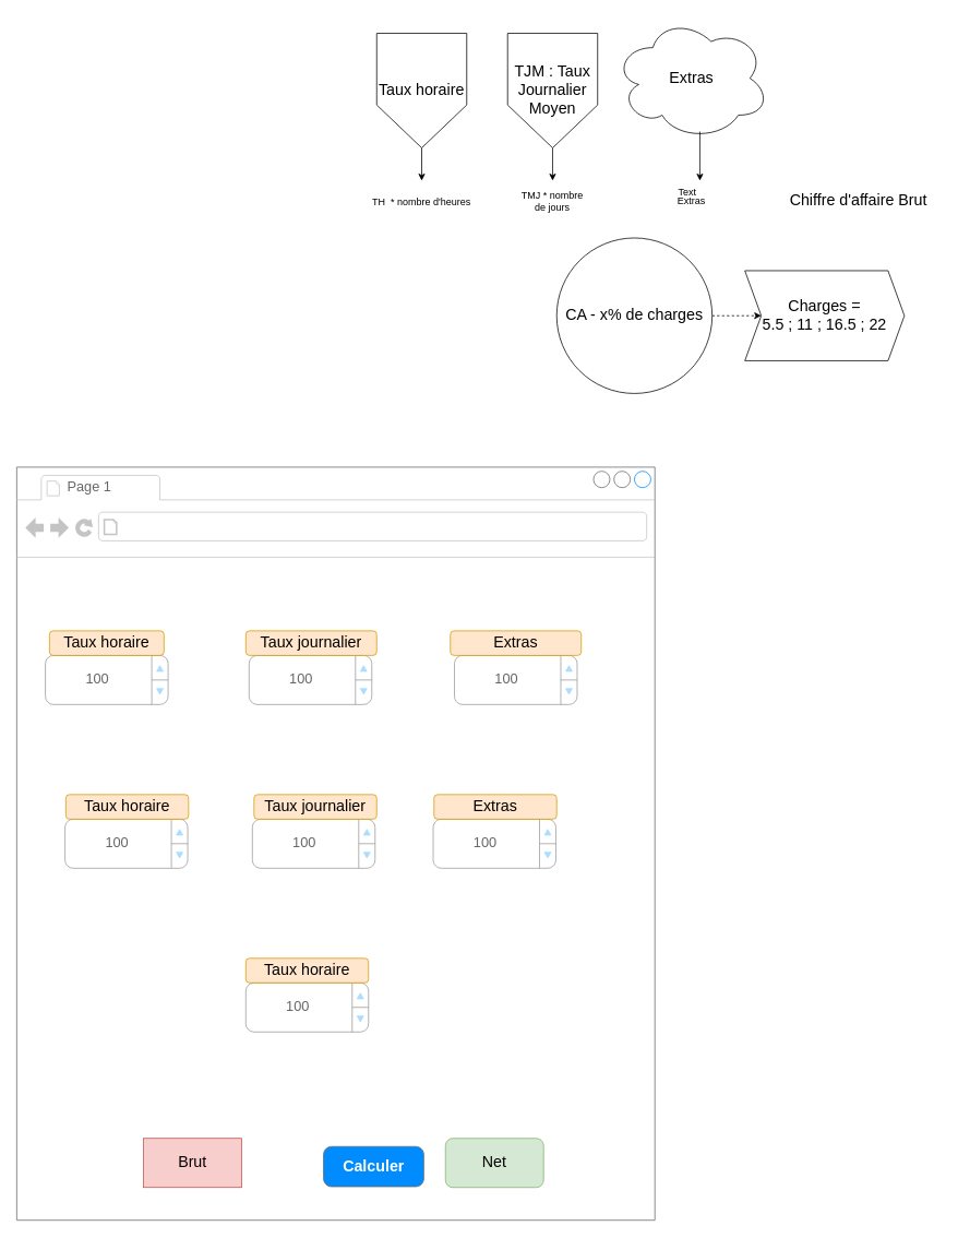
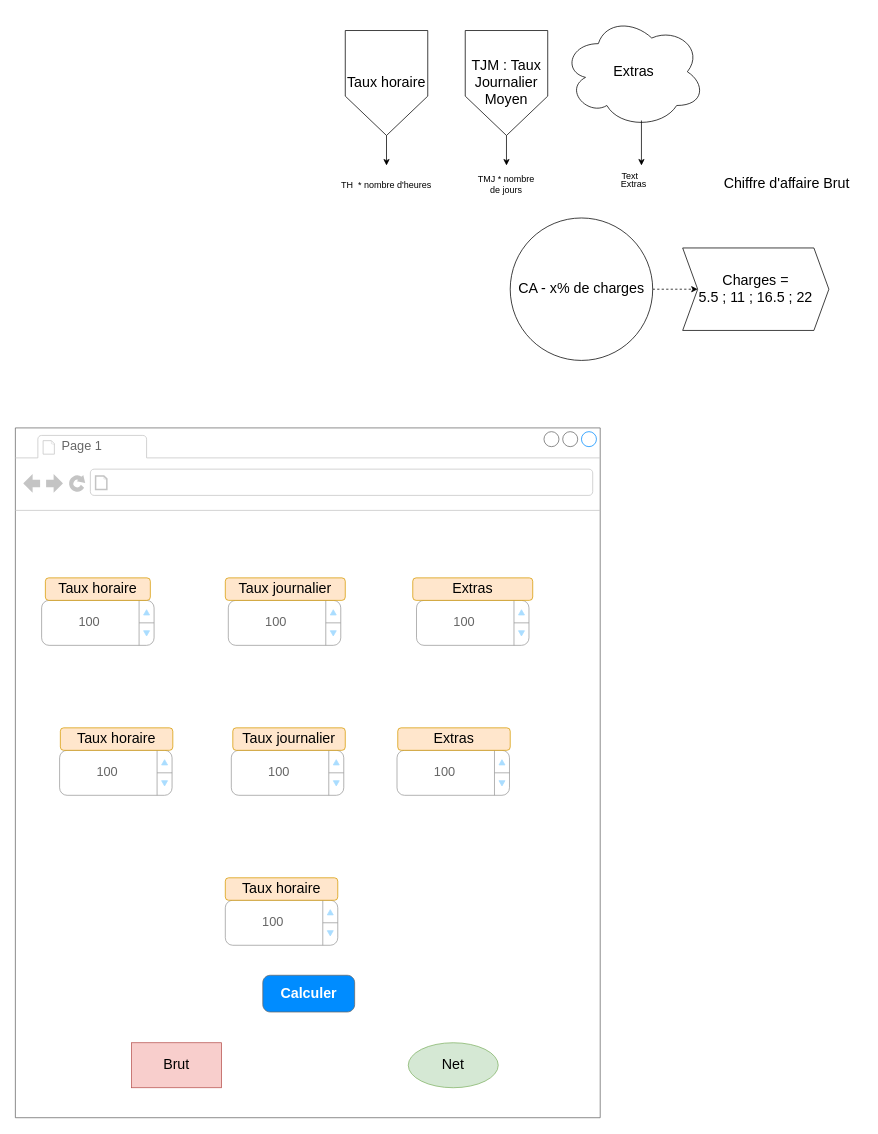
  <mxCell id="0" />
  <mxCell id="1" parent="0" />
  <mxCell id="2" value="" style="strokeWidth=1;shadow=0;dashed=0;align=center;html=1;shape=mxgraph.mockup.containers.browserWindow;rSize=0;strokeColor=#666666;strokeColor2=#008cff;strokeColor3=#c4c4c4;mainText=,;recursiveResize=0;" vertex="1" parent="1"><mxGeometry x="20" y="570" width="780" height="920" as="geometry" /></mxCell>
  <mxCell id="3" value="Page 1" style="strokeWidth=1;shadow=0;dashed=0;align=center;html=1;shape=mxgraph.mockup.containers.anchor;fontSize=17;fontColor=#666666;align=left;" vertex="1" parent="2"><mxGeometry x="60" y="12" width="110" height="26" as="geometry" /></mxCell>
  <mxCell id="4" value="&lt;table cellpadding=&quot;0&quot; cellspacing=&quot;0&quot; style=&quot;width:100%;height:100%;&quot;&gt;&lt;tr&gt;&lt;td style=&quot;width:85%&quot;&gt;100&lt;/td&gt;&lt;td style=&quot;width:15%&quot;&gt;&lt;/td&gt;&lt;/tr&gt;&lt;/table&gt;" style="strokeWidth=1;shadow=0;dashed=0;align=center;html=1;shape=mxgraph.mockup.forms.spinner;strokeColor=#999999;spinLayout=right;spinStyle=normal;adjStyle=triangle;fillColor=#aaddff;fontSize=17;fontColor=#666666;mainText=;html=1;overflow=fill;" vertex="1" parent="2"><mxGeometry x="35" y="230" width="150" height="60" as="geometry" /></mxCell>
  <mxCell id="5" value="&lt;font style=&quot;font-size: 19px;&quot;&gt;Taux horaire&lt;/font&gt;" style="text;html=1;strokeColor=#d79b00;fillColor=#ffe6cc;align=center;verticalAlign=middle;whiteSpace=wrap;rounded=1;" vertex="1" parent="2"><mxGeometry x="40" y="200" width="140" height="30" as="geometry" /></mxCell>
  <mxCell id="6" value="" style="shape=image;html=1;verticalAlign=top;verticalLabelPosition=bottom;labelBackgroundColor=#ffffff;imageAspect=0;aspect=fixed;image=https://cdn0.iconfinder.com/data/icons/google-material-design-3-0/48/ic_euro_symbol_48px-128.png" vertex="1" parent="2"><mxGeometry x="185" y="230" width="60" height="60" as="geometry" /></mxCell>
  <mxCell id="7" value="&lt;table cellpadding=&quot;0&quot; cellspacing=&quot;0&quot; style=&quot;width:100%;height:100%;&quot;&gt;&lt;tr&gt;&lt;td style=&quot;width:85%&quot;&gt;100&lt;/td&gt;&lt;td style=&quot;width:15%&quot;&gt;&lt;/td&gt;&lt;/tr&gt;&lt;/table&gt;" style="strokeWidth=1;shadow=0;dashed=0;align=center;html=1;shape=mxgraph.mockup.forms.spinner;strokeColor=#999999;spinLayout=right;spinStyle=normal;adjStyle=triangle;fillColor=#aaddff;fontSize=17;fontColor=#666666;mainText=;html=1;overflow=fill;" vertex="1" parent="2"><mxGeometry x="284" y="230" width="150" height="60" as="geometry" /></mxCell>
  <mxCell id="8" value="&lt;font style=&quot;font-size: 19px;&quot;&gt;Taux journalier&lt;/font&gt;" style="text;html=1;strokeColor=#d79b00;fillColor=#ffe6cc;align=center;verticalAlign=middle;whiteSpace=wrap;rounded=1;" vertex="1" parent="2"><mxGeometry x="280" y="200" width="160" height="30" as="geometry" /></mxCell>
  <mxCell id="9" value="" style="shape=image;html=1;verticalAlign=top;verticalLabelPosition=bottom;labelBackgroundColor=#ffffff;imageAspect=0;aspect=fixed;image=https://cdn0.iconfinder.com/data/icons/google-material-design-3-0/48/ic_euro_symbol_48px-128.png" vertex="1" parent="2"><mxGeometry x="434" y="230" width="60" height="60" as="geometry" /></mxCell>
  <mxCell id="10" value="&lt;table cellpadding=&quot;0&quot; cellspacing=&quot;0&quot; style=&quot;width:100%;height:100%;&quot;&gt;&lt;tr&gt;&lt;td style=&quot;width:85%&quot;&gt;100&lt;/td&gt;&lt;td style=&quot;width:15%&quot;&gt;&lt;/td&gt;&lt;/tr&gt;&lt;/table&gt;" style="strokeWidth=1;shadow=0;dashed=0;align=center;html=1;shape=mxgraph.mockup.forms.spinner;strokeColor=#999999;spinLayout=right;spinStyle=normal;adjStyle=triangle;fillColor=#aaddff;fontSize=17;fontColor=#666666;mainText=;html=1;overflow=fill;" vertex="1" parent="2"><mxGeometry x="535" y="230" width="150" height="60" as="geometry" /></mxCell>
  <mxCell id="11" value="&lt;font style=&quot;font-size: 19px;&quot;&gt;Extras&lt;/font&gt;" style="text;html=1;strokeColor=#d79b00;fillColor=#ffe6cc;align=center;verticalAlign=middle;whiteSpace=wrap;rounded=1;" vertex="1" parent="2"><mxGeometry x="530" y="200" width="160" height="30" as="geometry" /></mxCell>
  <mxCell id="12" value="" style="shape=image;html=1;verticalAlign=top;verticalLabelPosition=bottom;labelBackgroundColor=#ffffff;imageAspect=0;aspect=fixed;image=https://cdn0.iconfinder.com/data/icons/google-material-design-3-0/48/ic_euro_symbol_48px-128.png" vertex="1" parent="2"><mxGeometry x="685" y="230" width="60" height="60" as="geometry" /></mxCell>
  <mxCell id="13" value="&lt;table cellpadding=&quot;0&quot; cellspacing=&quot;0&quot; style=&quot;width:100%;height:100%;&quot;&gt;&lt;tr&gt;&lt;td style=&quot;width:85%&quot;&gt;100&lt;/td&gt;&lt;td style=&quot;width:15%&quot;&gt;&lt;/td&gt;&lt;/tr&gt;&lt;/table&gt;" style="strokeWidth=1;shadow=0;dashed=0;align=center;html=1;shape=mxgraph.mockup.forms.spinner;strokeColor=#999999;spinLayout=right;spinStyle=normal;adjStyle=triangle;fillColor=#aaddff;fontSize=17;fontColor=#666666;mainText=;html=1;overflow=fill;" vertex="1" parent="2"><mxGeometry x="59" y="430" width="150" height="60" as="geometry" /></mxCell>
  <mxCell id="14" value="&lt;font style=&quot;font-size: 19px;&quot;&gt;Taux horaire&lt;/font&gt;" style="text;html=1;strokeColor=#d79b00;fillColor=#ffe6cc;align=center;verticalAlign=middle;whiteSpace=wrap;rounded=1;" vertex="1" parent="2"><mxGeometry x="60" y="400" width="150" height="30" as="geometry" /></mxCell>
  <mxCell id="15" value="&lt;table cellpadding=&quot;0&quot; cellspacing=&quot;0&quot; style=&quot;width:100%;height:100%;&quot;&gt;&lt;tr&gt;&lt;td style=&quot;width:85%&quot;&gt;100&lt;/td&gt;&lt;td style=&quot;width:15%&quot;&gt;&lt;/td&gt;&lt;/tr&gt;&lt;/table&gt;" style="strokeWidth=1;shadow=0;dashed=0;align=center;html=1;shape=mxgraph.mockup.forms.spinner;strokeColor=#999999;spinLayout=right;spinStyle=normal;adjStyle=triangle;fillColor=#aaddff;fontSize=17;fontColor=#666666;mainText=;html=1;overflow=fill;" vertex="1" parent="2"><mxGeometry x="288" y="430" width="150" height="60" as="geometry" /></mxCell>
  <mxCell id="16" value="&lt;font style=&quot;font-size: 19px;&quot;&gt;Taux journalier&lt;/font&gt;" style="text;html=1;strokeColor=#d79b00;fillColor=#ffe6cc;align=center;verticalAlign=middle;whiteSpace=wrap;rounded=1;" vertex="1" parent="2"><mxGeometry x="290" y="400" width="150" height="30" as="geometry" /></mxCell>
  <mxCell id="17" value="&lt;table cellpadding=&quot;0&quot; cellspacing=&quot;0&quot; style=&quot;width:100%;height:100%;&quot;&gt;&lt;tr&gt;&lt;td style=&quot;width:85%&quot;&gt;100&lt;/td&gt;&lt;td style=&quot;width:15%&quot;&gt;&lt;/td&gt;&lt;/tr&gt;&lt;/table&gt;" style="strokeWidth=1;shadow=0;dashed=0;align=center;html=1;shape=mxgraph.mockup.forms.spinner;strokeColor=#999999;spinLayout=right;spinStyle=normal;adjStyle=triangle;fillColor=#aaddff;fontSize=17;fontColor=#666666;mainText=;html=1;overflow=fill;" vertex="1" parent="2"><mxGeometry x="509" y="430" width="150" height="60" as="geometry" /></mxCell>
  <mxCell id="18" value="&lt;font style=&quot;font-size: 19px;&quot;&gt;Extras&lt;/font&gt;" style="text;html=1;strokeColor=#d79b00;fillColor=#ffe6cc;align=center;verticalAlign=middle;whiteSpace=wrap;rounded=1;" vertex="1" parent="2"><mxGeometry x="510" y="400" width="150" height="30" as="geometry" /></mxCell>
  <mxCell id="19" value="&lt;table cellpadding=&quot;0&quot; cellspacing=&quot;0&quot; style=&quot;width:100%;height:100%;&quot;&gt;&lt;tr&gt;&lt;td style=&quot;width:85%&quot;&gt;100&lt;/td&gt;&lt;td style=&quot;width:15%&quot;&gt;&lt;/td&gt;&lt;/tr&gt;&lt;/table&gt;" style="strokeWidth=1;shadow=0;dashed=0;align=center;html=1;shape=mxgraph.mockup.forms.spinner;strokeColor=#999999;spinLayout=right;spinStyle=normal;adjStyle=triangle;fillColor=#aaddff;fontSize=17;fontColor=#666666;mainText=;html=1;overflow=fill;" vertex="1" parent="2"><mxGeometry x="280" y="630" width="150" height="60" as="geometry" /></mxCell>
  <mxCell id="20" value="&lt;font style=&quot;font-size: 19px;&quot;&gt;Taux horaire&lt;/font&gt;" style="text;html=1;strokeColor=#d79b00;fillColor=#ffe6cc;align=center;verticalAlign=middle;whiteSpace=wrap;rounded=1;" vertex="1" parent="2"><mxGeometry x="280" y="600" width="150" height="30" as="geometry" /></mxCell>
  <mxCell id="21" value="" style="shape=image;html=1;verticalAlign=top;verticalLabelPosition=bottom;labelBackgroundColor=#ffffff;imageAspect=0;aspect=fixed;image=https://cdn0.iconfinder.com/data/icons/google-material-design-3-0/48/ic_euro_symbol_48px-128.png" vertex="1" parent="2"><mxGeometry x="430" y="630" width="60" height="60" as="geometry" /></mxCell>
- <mxCell id="22" value="&lt;font style=&quot;font-size: 19px;&quot;&gt;Calculer&lt;/font&gt;" style="strokeWidth=1;shadow=0;dashed=0;align=center;html=1;shape=mxgraph.mockup.buttons.button;strokeColor=#666666;fontColor=#ffffff;mainText=;buttonStyle=round;fontSize=17;fontStyle=1;fillColor=#008cff;whiteSpace=wrap;" vertex="1" parent="2"><mxGeometry x="375" y="830" width="122.5" height="49" as="geometry" /></mxCell>
+ <mxCell id="22" value="&lt;font style=&quot;font-size: 19px;&quot;&gt;Calculer&lt;/font&gt;" style="strokeWidth=1;shadow=0;dashed=0;align=center;html=1;shape=mxgraph.mockup.buttons.button;strokeColor=#666666;fontColor=#ffffff;mainText=;buttonStyle=round;fontSize=17;fontStyle=1;fillColor=#008cff;whiteSpace=wrap;" vertex="1" parent="2"><mxGeometry x="330" y="730" width="122.5" height="49" as="geometry" /></mxCell>
  <mxCell id="23" value="Brut" style="whiteSpace=wrap;html=1;fontSize=19;fillColor=#f8cecc;strokeColor=#b85450;rounded=0;" vertex="1" parent="2"><mxGeometry x="155" y="820" width="120" height="60" as="geometry" /></mxCell>
- <mxCell id="24" value="Net" style="rounded=1;whiteSpace=wrap;html=1;fontSize=19;fillColor=#d5e8d4;strokeColor=#82b366;" vertex="1" parent="2"><mxGeometry x="524" y="820" width="120" height="60" as="geometry" /></mxCell>
+ <mxCell id="24" value="Net" style="ellipse;whiteSpace=wrap;html=1;fontSize=19;fillColor=#d5e8d4;strokeColor=#82b366;" vertex="1" parent="2"><mxGeometry x="524" y="820" width="120" height="60" as="geometry" /></mxCell>
  <mxCell id="25" value="&lt;font style=&quot;font-size: 19px; line-height: 1.2;&quot;&gt;Taux horaire&lt;/font&gt;" style="shape=offPageConnector;whiteSpace=wrap;html=1;" vertex="1" parent="1"><mxGeometry x="460" y="40" width="110" height="140" as="geometry" /></mxCell>
  <mxCell id="26" value="&lt;font style=&quot;font-size: 19px;&quot;&gt;TJM : Taux Journalier Moyen&lt;/font&gt;" style="shape=offPageConnector;whiteSpace=wrap;html=1;" vertex="1" parent="1"><mxGeometry x="620" y="40" width="110" height="140" as="geometry" /></mxCell>
  <mxCell id="27" value="&lt;font style=&quot;font-size: 19px;&quot;&gt;Extras&lt;/font&gt;" style="ellipse;shape=cloud;whiteSpace=wrap;html=1;" vertex="1" parent="1"><mxGeometry x="750" width="190" height="150" as="geometry" y="20" /></mxCell>
  <mxCell id="28" value="" style="endArrow=classic;html=1;rounded=0;fontSize=19;exitX=0.5;exitY=1;exitDx=0;exitDy=0;" edge="1" parent="1" source="25"><mxGeometry width="50" height="50" relative="1" as="geometry"><mxPoint x="510" y="190" as="sourcePoint" /><mxPoint x="515" y="220" as="targetPoint" /></mxGeometry></mxCell>
  <mxCell id="29" value="" style="endArrow=classic;html=1;rounded=0;fontSize=19;exitX=0.5;exitY=1;exitDx=0;exitDy=0;" edge="1" parent="1" source="26"><mxGeometry width="50" height="50" relative="1" as="geometry"><mxPoint x="520" y="200" as="sourcePoint" /><mxPoint x="675" y="220" as="targetPoint" /></mxGeometry></mxCell>
  <mxCell id="30" value="" style="endArrow=classic;html=1;rounded=0;fontSize=19;" edge="1" parent="1"><mxGeometry width="50" height="50" relative="1" as="geometry"><mxPoint x="855" y="160" as="sourcePoint" /><mxPoint x="855" y="220" as="targetPoint" /></mxGeometry></mxCell>
  <mxCell id="31" value="&lt;font style=&quot;font-size: 12px;&quot;&gt;TH&amp;nbsp; * nombre d'heures&lt;/font&gt;" style="text;html=1;strokeColor=none;fillColor=none;align=center;verticalAlign=middle;whiteSpace=wrap;rounded=0;fontSize=19;" vertex="1" parent="1"><mxGeometry y="230" width="130" height="30" as="geometry" x="450" /></mxCell>
  <mxCell id="32" value="TMJ * nombre de jours" style="text;html=1;strokeColor=none;fillColor=none;align=center;verticalAlign=middle;whiteSpace=wrap;rounded=0;fontSize=12;" vertex="1" parent="1"><mxGeometry x="630" y="230" width="90" height="30" as="geometry" /></mxCell>
  <mxCell id="33" value="Extras" style="text;html=1;strokeColor=none;fillColor=none;align=center;verticalAlign=middle;whiteSpace=wrap;rounded=0;fontSize=12;" vertex="1" parent="1"><mxGeometry x="815" y="230" width="60" height="30" as="geometry" /></mxCell>
  <mxCell id="34" value="" style="shape=image;html=1;verticalAlign=top;verticalLabelPosition=bottom;labelBackgroundColor=#ffffff;imageAspect=0;aspect=fixed;image=https://cdn4.iconfinder.com/data/icons/ionicons/512/icon-plus-128.png;fontSize=12;" vertex="1" parent="1"><mxGeometry x="591" y="230" width="29" height="29" as="geometry" /></mxCell>
  <mxCell id="35" value="" style="shape=image;html=1;verticalAlign=top;verticalLabelPosition=bottom;labelBackgroundColor=#ffffff;imageAspect=0;aspect=fixed;image=https://cdn4.iconfinder.com/data/icons/ionicons/512/icon-plus-128.png;fontSize=12;" vertex="1" parent="1"><mxGeometry x="760" y="230" width="29" height="29" as="geometry" /></mxCell>
  <mxCell id="36" value="" style="shape=image;html=1;verticalAlign=top;verticalLabelPosition=bottom;labelBackgroundColor=#ffffff;imageAspect=0;aspect=fixed;image=https://cdn2.iconfinder.com/data/icons/css-vol-2/24/math-equal-128.png;fontSize=12;" vertex="1" parent="1"><mxGeometry x="900" y="220" width="49" height="49" as="geometry" /></mxCell>
  <mxCell id="37" value="Text" style="text;html=1;strokeColor=none;fillColor=none;align=center;verticalAlign=middle;whiteSpace=wrap;rounded=0;fontSize=12;" vertex="1" parent="1"><mxGeometry x="810" y="220" width="60" height="30" as="geometry" /></mxCell>
  <mxCell id="38" value="&lt;font style=&quot;font-size: 19px;&quot;&gt;Chiffre d'affaire Brut&lt;/font&gt;" style="text;html=1;strokeColor=none;fillColor=none;align=center;verticalAlign=middle;whiteSpace=wrap;rounded=0;fontSize=12;" vertex="1" parent="1"><mxGeometry x="949" y="230" width="200" height="30" as="geometry" /></mxCell>
  <mxCell id="39" value="" style="edgeStyle=orthogonalEdgeStyle;rounded=0;orthogonalLoop=1;jettySize=auto;html=1;fontSize=19;dashed=1;" edge="1" parent="1" source="40" target="41"><mxGeometry relative="1" as="geometry" /></mxCell>
  <mxCell id="40" value="CA - x% de charges" style="ellipse;whiteSpace=wrap;html=1;aspect=fixed;fontSize=19;" vertex="1" parent="1"><mxGeometry x="680" y="290" width="190" height="190" as="geometry" /></mxCell>
  <mxCell id="41" value="&lt;font style=&quot;font-size: 19px;&quot;&gt;Charges = &lt;br&gt;5.5 ; 11 ; 16.5 ; 22&lt;/font&gt;" style="shape=step;perimeter=stepPerimeter;whiteSpace=wrap;html=1;fixedSize=1;fontSize=19;" vertex="1" parent="1"><mxGeometry x="910" y="330" width="195" height="110" as="geometry" /></mxCell>
